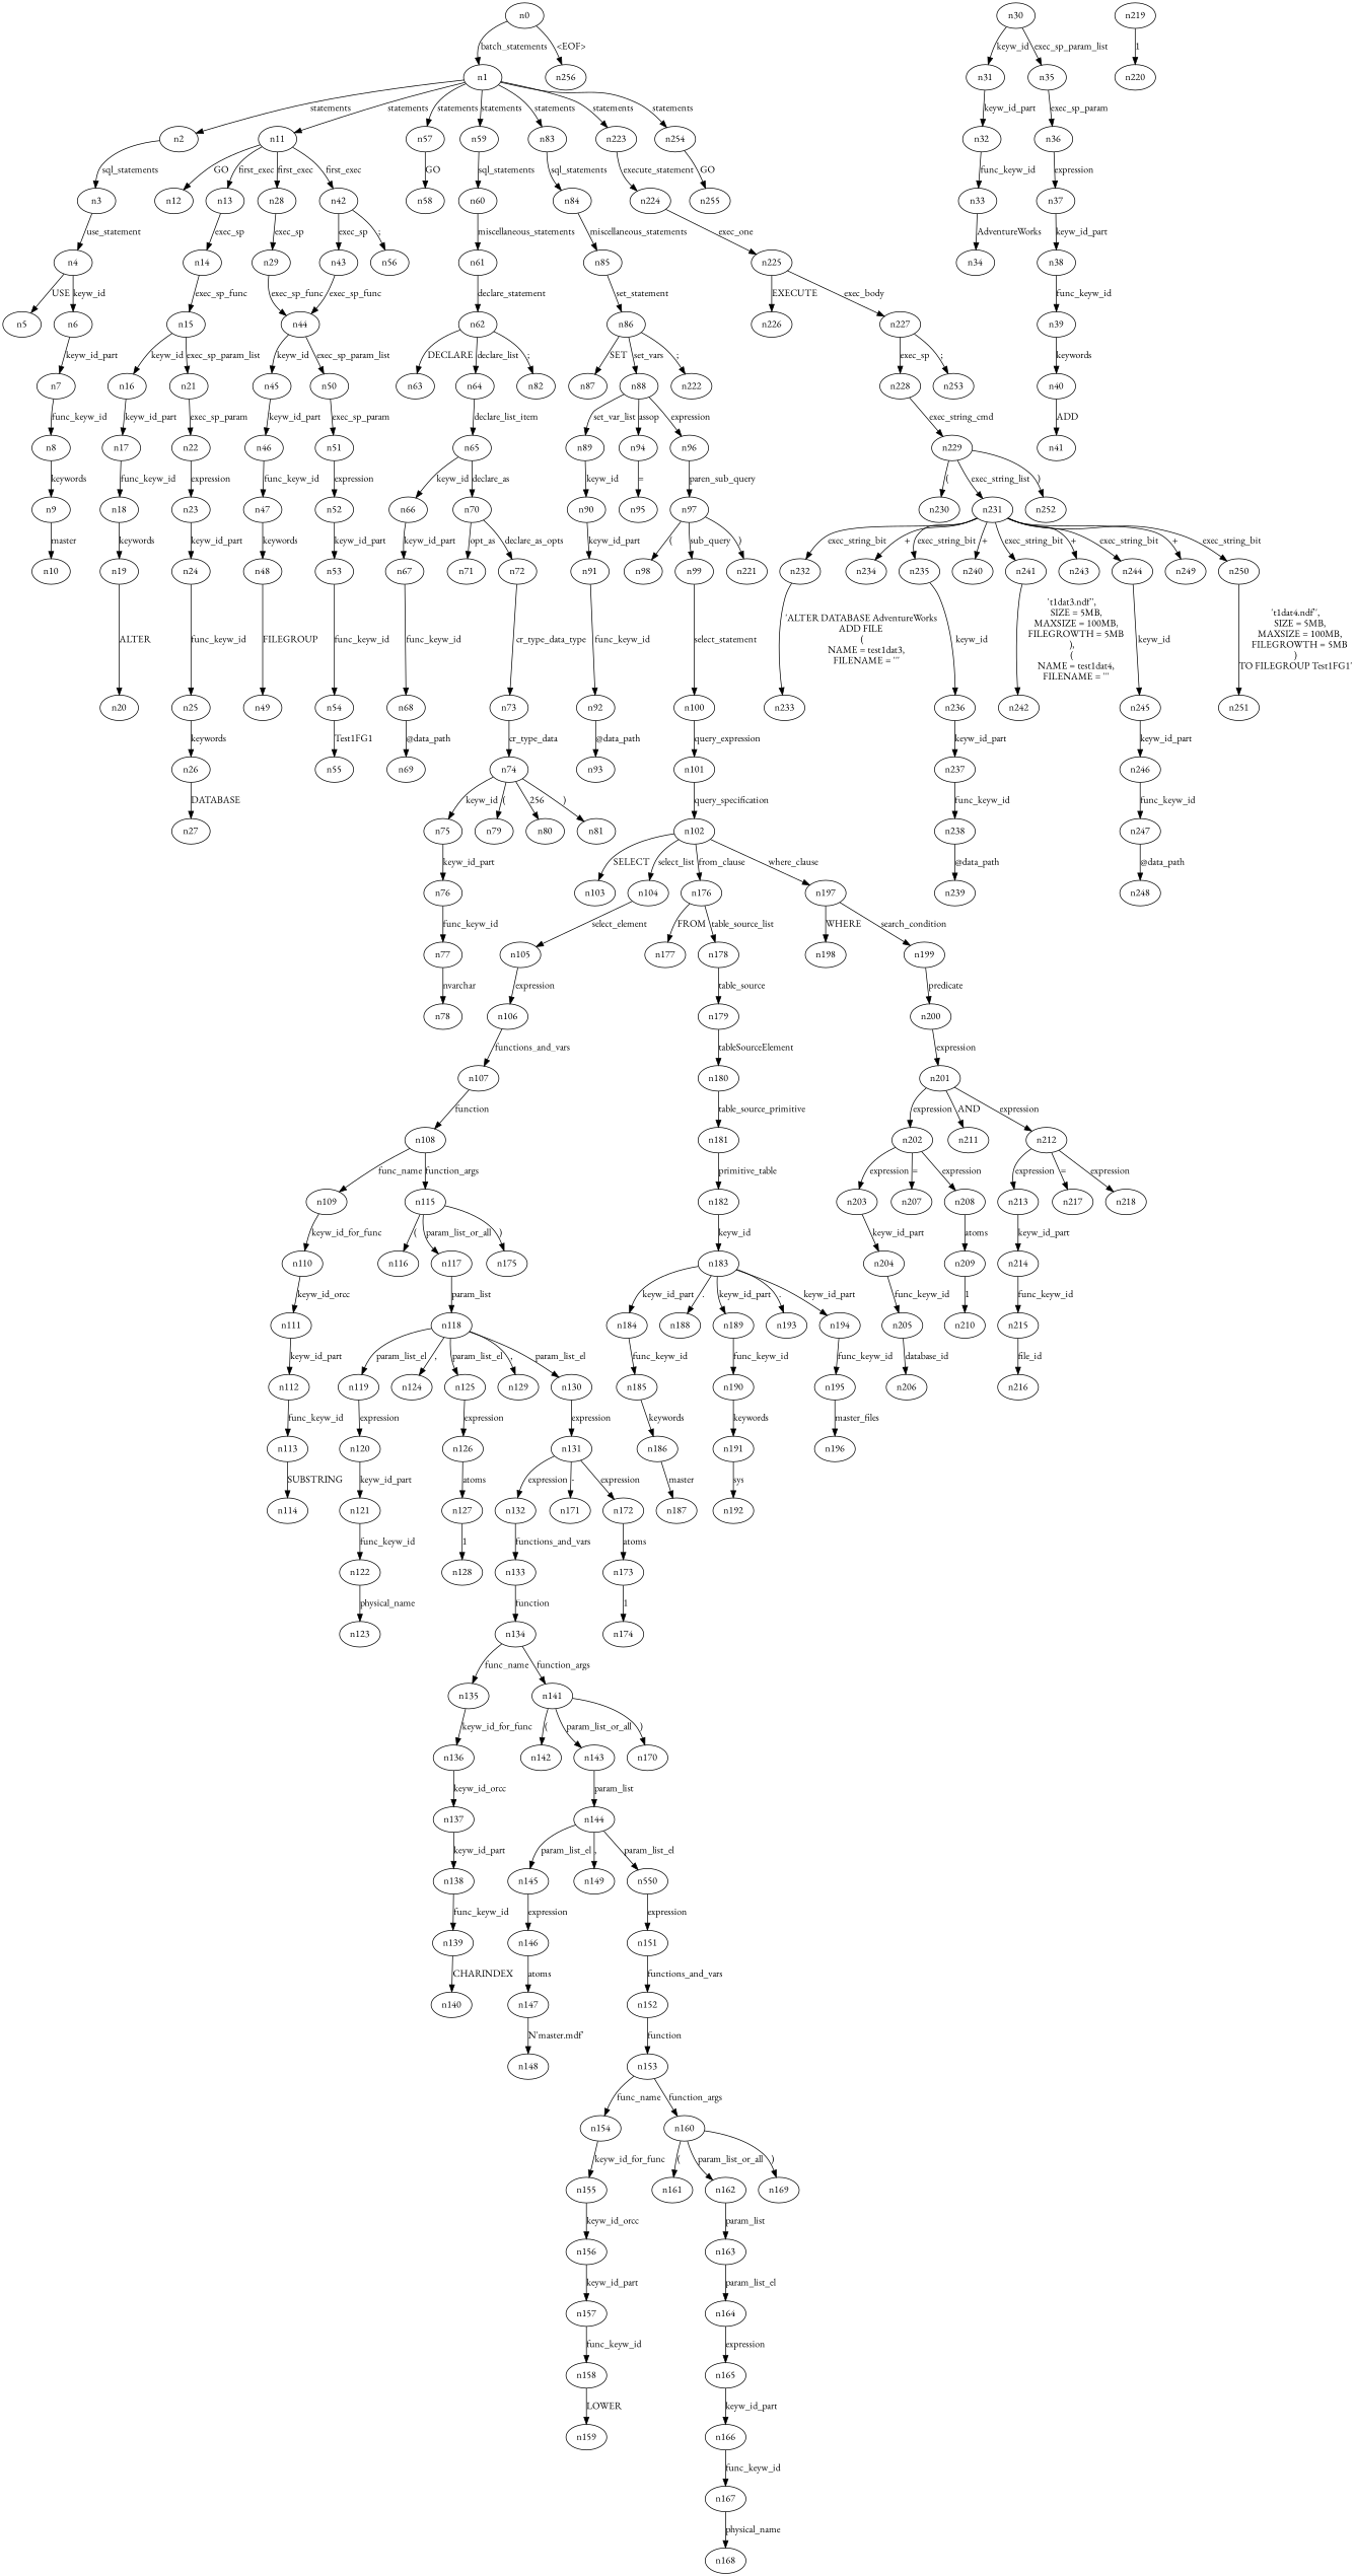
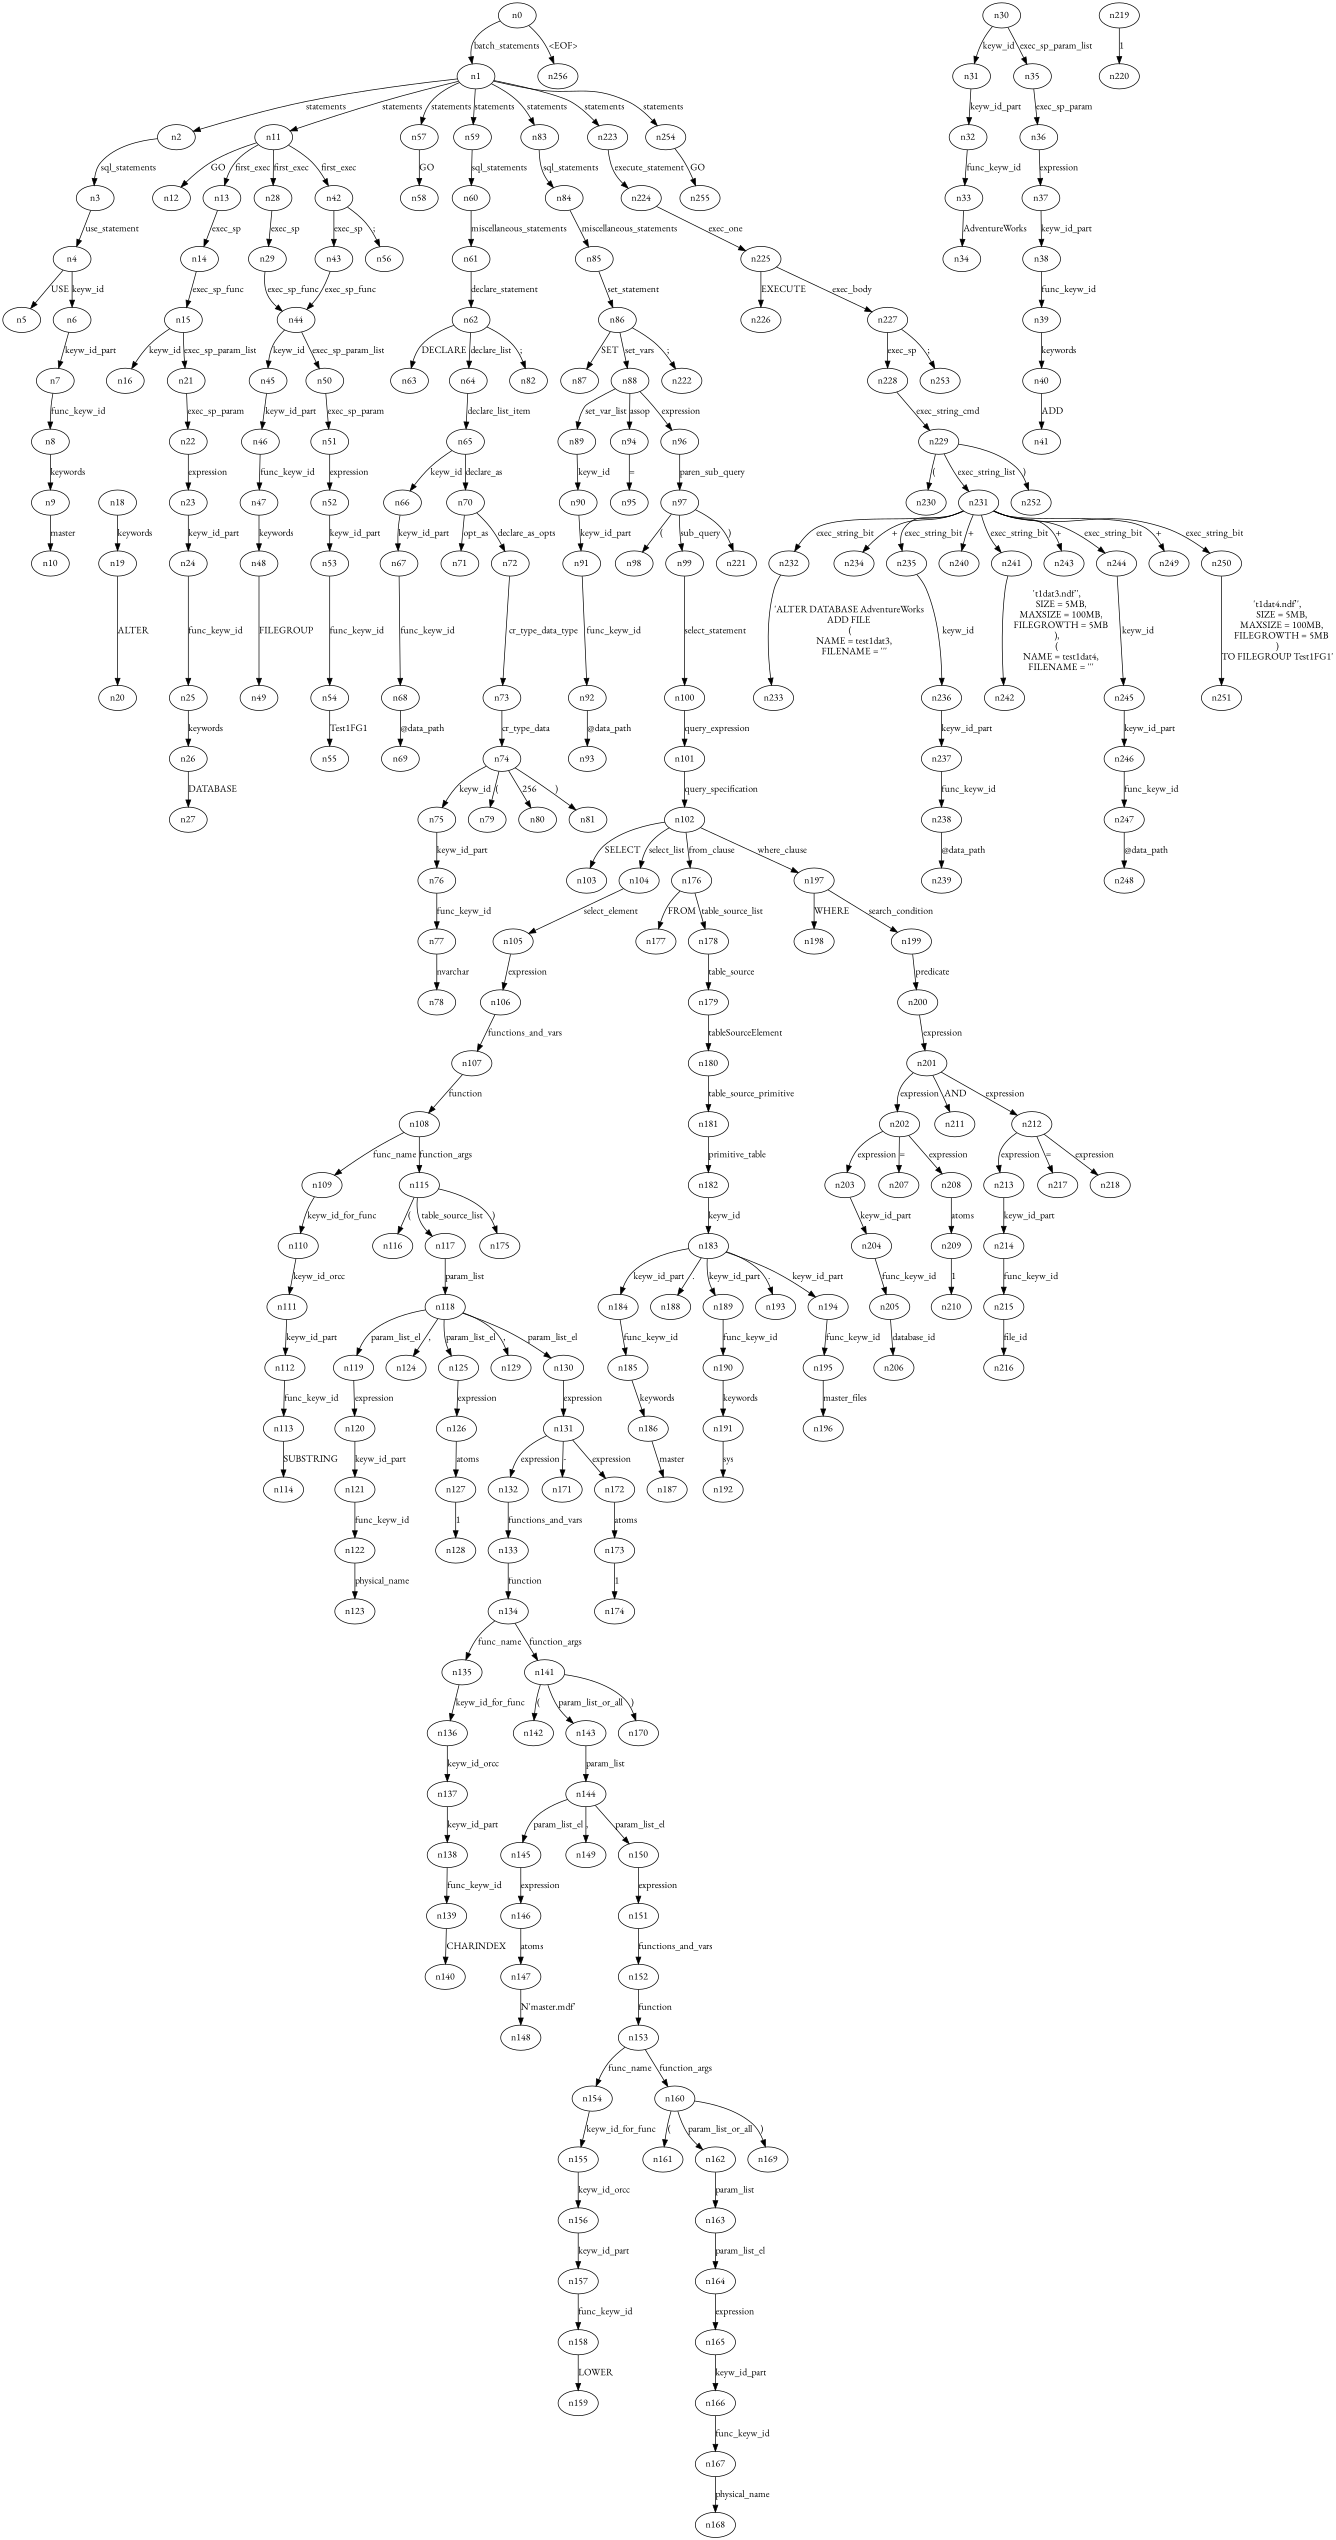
  digraph {
    fontname="EB Garamond"
    node [fontname="EB Garamond"]
    edge [fontname="EB Garamond"]
    n0
    n1
    n256
    n2
    n11
    n57
    n59
    n83
    n223
    n254
    n3
    n12
    n13
    n28
    n42
    n58
    n60
    n84
    n224
    n255
    n4
    n5
    n6
    n7
    n8
    n9
    n10
    n14
    n29
    n43
    n56
    n15
    n16
    n21
-   n17
    n22
    n18
    n19
    n20
    n23
    n24
    n25
    n26
    n27
    n44
    n30
    n31
    n35
    n32
    n36
    n33
    n34
    n37
    n38
    n39
    n40
    n41
    n45
    n50
    n46
    n51
    n47
    n48
    n49
    n52
    n53
    n54
    n55
    n61
    n62
    n63
    n64
    n82
    n65
    n66
    n70
    n67
    n71
    n72
    n68
    n69
    n73
    n74
    n75
    n79
    n80
    n81
    n76
    n77
    n78
    n85
    n86
    n87
    n88
    n222
    n89
    n94
    n96
    n90
    n95
    n97
    n91
    n92
    n93
    n98
    n99
    n221
    n100
    n101
    n102
    n103
    n104
    n176
    n197
    n105
    n177
    n178
    n198
    n199
    n106
    n107
    n108
    n109
    n115
    n110
    n116
    n117
    n175
    n111
    n112
    n113
    n114
    n118
    n119
    n124
    n125
    n129
    n130
    n120
    n126
    n131
    n121
    n122
    n123
    n127
    n128
    n132
    n171
    n172
    n133
    n173
    n134
    n135
    n141
    n136
    n142
    n143
    n170
    n137
    n138
    n139
    n140
    n144
    n145
    n149
-   n150 [label=n550]
+   n150
    n146
    n151
    n147
    n148
    n152
    n153
    n154
    n160
    n155
    n161
    n162
    n169
    n156
    n157
    n158
    n159
    n163
    n164
    n165
    n166
    n167
    n168
    n174
    n179
    n180
    n181
    n182
    n183
    n184
    n188
    n189
    n193
    n194
    n185
    n190
    n195
    n186
    n187
    n191
    n192
    n196
    n200
    n201
    n202
    n211
    n212
    n203
    n207
    n208
    n213
    n217
    n218
    n204
    n209
    n205
    n206
    n210
    n214
    n215
    n216
    n219
    n220
    n225
    n226
    n227
    n228
    n253
    n229
    n230
    n231
    n252
    n232
    n234
    n235
    n240
    n241
    n243
    n244
    n249
    n250
    n233
    n236
    n242
    n245
    n251
    n237
    n238
    n239
    n246
    n247
    n248
    n0 -> n1 [label=batch_statements]
    n0 -> n256 [label="<EOF>"]
    n1 -> n2 [label=statements]
    n1 -> n11 [label=statements]
    n1 -> n57 [label=statements]
    n1 -> n59 [label=statements]
    n1 -> n83 [label=statements]
    n1 -> n223 [label=statements]
    n1 -> n254 [label=statements]
    n2 -> n3 [label=sql_statements]
    n11 -> n12 [label=GO]
    n11 -> n13 [label=first_exec]
    n11 -> n28 [label=first_exec]
    n11 -> n42 [label=first_exec]
    n57 -> n58 [label=GO]
    n59 -> n60 [label=sql_statements]
    n83 -> n84 [label=sql_statements]
    n223 -> n224 [label=execute_statement]
    n254 -> n255 [label=GO]
    n3 -> n4 [label=use_statement]
    n13 -> n14 [label=exec_sp]
    n28 -> n29 [label=exec_sp]
    n42 -> n43 [label=exec_sp]
    n42 -> n56 [label=";"]
    n60 -> n61 [label=miscellaneous_statements]
    n84 -> n85 [label=miscellaneous_statements]
    n224 -> n225 [label=exec_one]
    n4 -> n5 [label=USE]
    n4 -> n6 [label=keyw_id]
    n6 -> n7 [label=keyw_id_part]
    n7 -> n8 [label=func_keyw_id]
    n8 -> n9 [label=keywords]
    n9 -> n10 [label=master]
    n14 -> n15 [label=exec_sp_func]
    n29 -> n44 [label=exec_sp_func]
    n43 -> n44 [label=exec_sp_func]
    n15 -> n16 [label=keyw_id]
    n15 -> n21 [label=exec_sp_param_list]
-   n16 -> n17 [label=keyw_id_part]
    n21 -> n22 [label=exec_sp_param]
-   n17 -> n18 [label=func_keyw_id]
    n22 -> n23 [label=expression]
    n18 -> n19 [label=keywords]
    n19 -> n20 [label=ALTER]
    n23 -> n24 [label=keyw_id_part]
    n24 -> n25 [label=func_keyw_id]
    n25 -> n26 [label=keywords]
    n26 -> n27 [label=DATABASE]
    n44 -> n45 [label=keyw_id]
    n44 -> n50 [label=exec_sp_param_list]
    n30 -> n31 [label=keyw_id]
    n30 -> n35 [label=exec_sp_param_list]
    n31 -> n32 [label=keyw_id_part]
    n35 -> n36 [label=exec_sp_param]
    n32 -> n33 [label=func_keyw_id]
    n36 -> n37 [label=expression]
    n33 -> n34 [label=AdventureWorks]
    n37 -> n38 [label=keyw_id_part]
    n38 -> n39 [label=func_keyw_id]
    n39 -> n40 [label=keywords]
    n40 -> n41 [label=ADD]
    n45 -> n46 [label=keyw_id_part]
    n50 -> n51 [label=exec_sp_param]
    n46 -> n47 [label=func_keyw_id]
    n51 -> n52 [label=expression]
    n47 -> n48 [label=keywords]
    n48 -> n49 [label=FILEGROUP]
    n52 -> n53 [label=keyw_id_part]
    n53 -> n54 [label=func_keyw_id]
    n54 -> n55 [label=Test1FG1]
    n61 -> n62 [label=declare_statement]
    n62 -> n63 [label=DECLARE]
    n62 -> n64 [label=declare_list]
    n62 -> n82 [label=";"]
    n64 -> n65 [label=declare_list_item]
    n65 -> n66 [label=keyw_id]
    n65 -> n70 [label=declare_as]
    n66 -> n67 [label=keyw_id_part]
    n70 -> n71 [label=opt_as]
    n70 -> n72 [label=declare_as_opts]
    n67 -> n68 [label=func_keyw_id]
    n72 -> n73 [label=cr_type_data_type]
    n68 -> n69 [label="@data_path"]
    n73 -> n74 [label=cr_type_data]
    n74 -> n75 [label=keyw_id]
    n74 -> n79 [label="("]
    n74 -> n80 [label=256]
    n74 -> n81 [label=")"]
    n75 -> n76 [label=keyw_id_part]
    n76 -> n77 [label=func_keyw_id]
    n77 -> n78 [label=nvarchar]
    n85 -> n86 [label=set_statement]
    n86 -> n87 [label=SET]
    n86 -> n88 [label=set_vars]
    n86 -> n222 [label=";"]
    n88 -> n89 [label=set_var_list]
    n88 -> n94 [label=assop]
    n88 -> n96 [label=expression]
    n89 -> n90 [label=keyw_id]
    n94 -> n95 [label="="]
    n96 -> n97 [label=paren_sub_query]
    n90 -> n91 [label=keyw_id_part]
    n97 -> n98 [label="("]
    n97 -> n99 [label=sub_query]
    n97 -> n221 [label=")"]
    n91 -> n92 [label=func_keyw_id]
    n92 -> n93 [label="@data_path"]
    n99 -> n100 [label=select_statement]
    n100 -> n101 [label=query_expression]
    n101 -> n102 [label=query_specification]
    n102 -> n103 [label=SELECT]
    n102 -> n104 [label=select_list]
    n102 -> n176 [label=from_clause]
    n102 -> n197 [label=where_clause]
    n104 -> n105 [label=select_element]
    n176 -> n177 [label=FROM]
    n176 -> n178 [label=table_source_list]
    n197 -> n198 [label=WHERE]
    n197 -> n199 [label=search_condition]
    n105 -> n106 [label=expression]
    n178 -> n179 [label=table_source]
    n199 -> n200 [label=predicate]
    n106 -> n107 [label=functions_and_vars]
    n107 -> n108 [label=function]
    n108 -> n109 [label=func_name]
    n108 -> n115 [label=function_args]
    n109 -> n110 [label=keyw_id_for_func]
    n115 -> n116 [label="("]
-   n115 -> n117 [label=param_list_or_all]
+   n115 -> n117 [label=table_source_list]
    n115 -> n175 [label=")"]
    n110 -> n111 [label=keyw_id_orcc]
    n117 -> n118 [label=param_list]
    n111 -> n112 [label=keyw_id_part]
    n112 -> n113 [label=func_keyw_id]
    n113 -> n114 [label=SUBSTRING]
    n118 -> n119 [label=param_list_el]
    n118 -> n124 [label=","]
    n118 -> n125 [label=param_list_el]
    n118 -> n129 [label=","]
    n118 -> n130 [label=param_list_el]
    n119 -> n120 [label=expression]
    n125 -> n126 [label=expression]
    n130 -> n131 [label=expression]
    n120 -> n121 [label=keyw_id_part]
    n126 -> n127 [label=atoms]
    n131 -> n132 [label=expression]
    n131 -> n171 [label="-"]
    n131 -> n172 [label=expression]
    n121 -> n122 [label=func_keyw_id]
    n122 -> n123 [label=physical_name]
    n127 -> n128 [label=1]
    n132 -> n133 [label=functions_and_vars]
    n172 -> n173 [label=atoms]
    n133 -> n134 [label=function]
    n173 -> n174 [label=1]
    n134 -> n135 [label=func_name]
    n134 -> n141 [label=function_args]
    n135 -> n136 [label=keyw_id_for_func]
    n141 -> n142 [label="("]
    n141 -> n143 [label=param_list_or_all]
    n141 -> n170 [label=")"]
    n136 -> n137 [label=keyw_id_orcc]
    n143 -> n144 [label=param_list]
    n137 -> n138 [label=keyw_id_part]
    n138 -> n139 [label=func_keyw_id]
    n139 -> n140 [label=CHARINDEX]
    n144 -> n145 [label=param_list_el]
    n144 -> n149 [label=","]
    n144 -> n150 [label=param_list_el]
    n145 -> n146 [label=expression]
    n150 -> n151 [label=expression]
    n146 -> n147 [label=atoms]
    n151 -> n152 [label=functions_and_vars]
    n147 -> n148 [label="N'master.mdf'"]
    n152 -> n153 [label=function]
    n153 -> n154 [label=func_name]
    n153 -> n160 [label=function_args]
    n154 -> n155 [label=keyw_id_for_func]
    n160 -> n161 [label="("]
    n160 -> n162 [label=param_list_or_all]
    n160 -> n169 [label=")"]
    n155 -> n156 [label=keyw_id_orcc]
    n162 -> n163 [label=param_list]
    n156 -> n157 [label=keyw_id_part]
    n157 -> n158 [label=func_keyw_id]
    n158 -> n159 [label=LOWER]
    n163 -> n164 [label=param_list_el]
    n164 -> n165 [label=expression]
    n165 -> n166 [label=keyw_id_part]
    n166 -> n167 [label=func_keyw_id]
    n167 -> n168 [label=physical_name]
    n179 -> n180 [label=tableSourceElement]
    n180 -> n181 [label=table_source_primitive]
    n181 -> n182 [label=primitive_table]
    n182 -> n183 [label=keyw_id]
    n183 -> n184 [label=keyw_id_part]
    n183 -> n188 [label="."]
    n183 -> n189 [label=keyw_id_part]
    n183 -> n193 [label="."]
    n183 -> n194 [label=keyw_id_part]
    n184 -> n185 [label=func_keyw_id]
    n189 -> n190 [label=func_keyw_id]
    n194 -> n195 [label=func_keyw_id]
    n185 -> n186 [label=keywords]
    n190 -> n191 [label=keywords]
    n195 -> n196 [label=master_files]
    n186 -> n187 [label=master]
    n191 -> n192 [label=sys]
    n200 -> n201 [label=expression]
    n201 -> n202 [label=expression]
    n201 -> n211 [label=AND]
    n201 -> n212 [label=expression]
    n202 -> n203 [label=expression]
    n202 -> n207 [label="="]
    n202 -> n208 [label=expression]
    n212 -> n213 [label=expression]
    n212 -> n217 [label="="]
    n212 -> n218 [label=expression]
    n203 -> n204 [label=keyw_id_part]
    n208 -> n209 [label=atoms]
    n213 -> n214 [label=keyw_id_part]
    n204 -> n205 [label=func_keyw_id]
    n209 -> n210 [label=1]
    n205 -> n206 [label=database_id]
    n214 -> n215 [label=func_keyw_id]
    n215 -> n216 [label=file_id]
    n219 -> n220 [label=1]
    n225 -> n226 [label=EXECUTE]
    n225 -> n227 [label=exec_body]
    n227 -> n228 [label=exec_sp]
    n227 -> n253 [label=";"]
    n228 -> n229 [label=exec_string_cmd]
    n229 -> n230 [label="("]
    n229 -> n231 [label=exec_string_list]
    n229 -> n252 [label=")"]
    n231 -> n232 [label=exec_string_bit]
    n231 -> n234 [label="+"]
    n231 -> n235 [label=exec_string_bit]
    n231 -> n240 [label="+"]
    n231 -> n241 [label=exec_string_bit]
    n231 -> n243 [label="+"]
    n231 -> n244 [label=exec_string_bit]
    n231 -> n249 [label="+"]
    n231 -> n250 [label=exec_string_bit]
    n232 -> n233 [label="'ALTER DATABASE AdventureWorks \nADD FILE \n(\n    NAME = test1dat3,\n    FILENAME = '''"]
    n235 -> n236 [label=keyw_id]
    n241 -> n242 [label="'t1dat3.ndf'',\n    SIZE = 5MB,\n    MAXSIZE = 100MB,\n    FILEGROWTH = 5MB\n),\n(\n    NAME = test1dat4,\n    FILENAME = '''"]
    n244 -> n245 [label=keyw_id]
    n250 -> n251 [label="'t1dat4.ndf'',\n    SIZE = 5MB,\n    MAXSIZE = 100MB,\n    FILEGROWTH = 5MB\n)\nTO FILEGROUP Test1FG1'"]
    n236 -> n237 [label=keyw_id_part]
    n245 -> n246 [label=keyw_id_part]
    n237 -> n238 [label=func_keyw_id]
    n238 -> n239 [label="@data_path"]
    n246 -> n247 [label=func_keyw_id]
    n247 -> n248 [label="@data_path"]
  }
